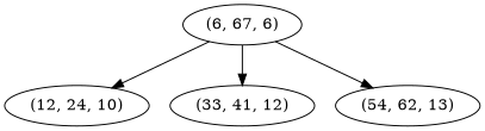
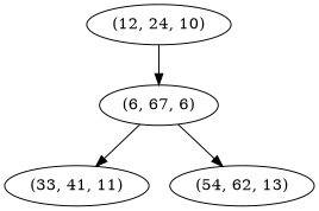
  digraph {
    "(6, 67, 6)"
    "(12, 24, 10)"
-   "(33, 41, 11)" [label="(33, 41, 12)"]
+   "(33, 41, 11)"
    n4 [label="(54, 62, 13)"]
-   "(6, 67, 6)" -> "(12, 24, 10)"
+   "(12, 24, 10)" -> "(6, 67, 6)"
    "(6, 67, 6)" -> "(33, 41, 11)"
    "(6, 67, 6)" -> n4
  }
